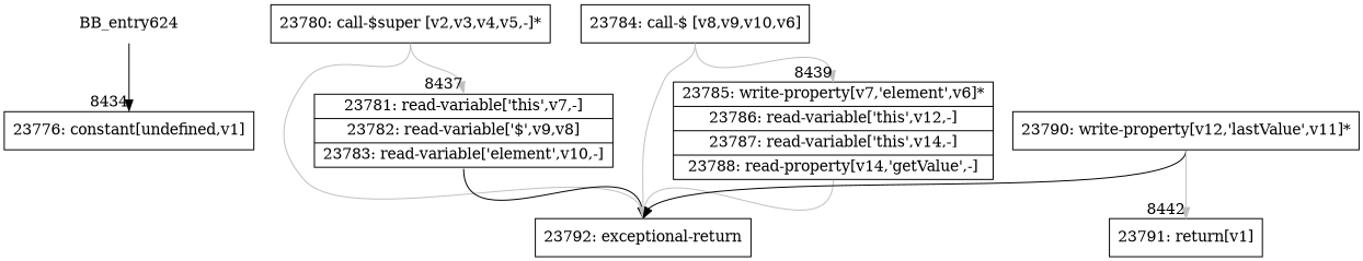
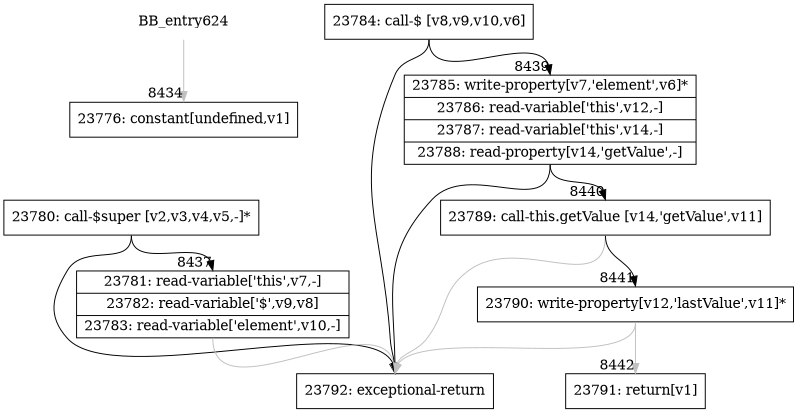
  digraph {
    rankdir=TD
    node [shape=record]
    edge [headport=n tailport=s color=gray]
    n1 [label=BB_entry624 shape=none]
    n2 [label="{23776: constant[undefined,v1]}"]
    n3 [label="{23780: call-$super [v2,v3,v4,v5,-]*}"]
    n4 [label="{23792: exceptional-return}"]
    n5 [label="{23781: read-variable['this',v7,-]|23782: read-variable['$',v9,v8]|23783: read-variable['element',v10,-]}"]
    n6 [label="{23784: call-$ [v8,v9,v10,v6]}"]
    n7 [label="{23785: write-property[v7,'element',v6]*|23786: read-variable['this',v12,-]|23787: read-variable['this',v14,-]|23788: read-property[v14,'getValue',-]}"]
+   n8 [label="{23789: call-this.getValue [v14,'getValue',v11]}"]
    n9 [label="{23790: write-property[v12,'lastValue',v11]*}"]
    n10 [label="{23791: return[v1]}"]
-   n1 -> n2 [headlabel="    8434" color=""]
-   n3 -> n4
-   n3 -> n5 [headlabel="      8437"]
-   n5 -> n4 [color=black]
-   n6 -> n4
-   n6 -> n7 [headlabel="      8439"]
-   n7 -> n4
-   n9 -> n4 [color=black]
+   n1 -> n2 [headlabel="    8434"]
+   n3 -> n4 [color=black]
+   n3 -> n5 [headlabel="      8437" color=""]
+   n5 -> n4
+   n6 -> n4 [color=black]
+   n6 -> n7 [headlabel="      8439" color=""]
+   n7 -> n4 [color=black]
+   n7 -> n8 [headlabel="      8440" color=""]
+   n8 -> n4
+   n8 -> n9 [headlabel="      8441" color=""]
+   n9 -> n4
    n9 -> n10 [headlabel="      8442"]
  }
